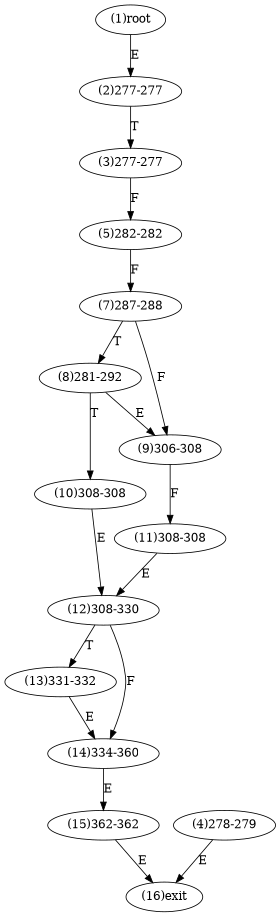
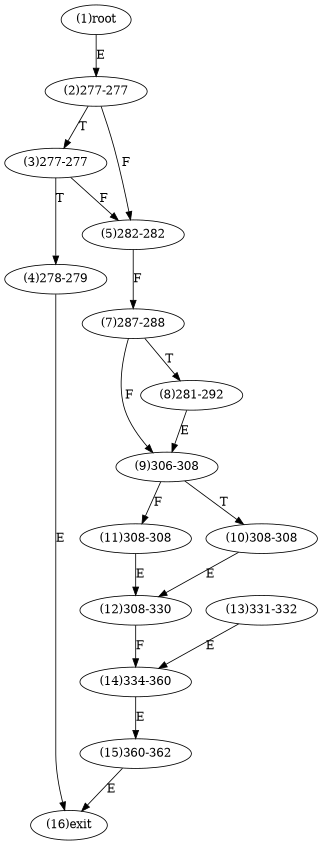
  digraph {
    n1 [label="(1)root"]
    n2 [label="(2)277-277"]
    n3 [label="(3)277-277"]
    n4 [label="(5)282-282"]
    n5 [label="(4)278-279"]
    n6 [label="(7)287-288"]
    n7 [label="(16)exit"]
    n8 [label="(8)281-292"]
    n9 [label="(9)306-308"]
-   n10 [label="(15)362-362"]
+   n10 [label="(15)360-362"]
    n11 [label="(10)308-308"]
    n12 [label="(11)308-308"]
    n13 [label="(12)308-330"]
    n14 [label="(13)331-332"]
    n15 [label="(14)334-360"]
    n1 -> n2 [label=E]
    n2 -> n3 [label=T]
+   n2 -> n4 [label=F]
    n3 -> n4 [label=F]
+   n3 -> n5 [label=T]
    n4 -> n6 [label=F]
    n5 -> n7 [label=E]
    n6 -> n8 [label=T]
    n6 -> n9 [label=F]
    n8 -> n9 [label=E]
-   n8 -> n11 [label=T]
+   n9 -> n11 [label=T]
    n9 -> n12 [label=F]
    n10 -> n7 [label=E]
    n11 -> n13 [label=E]
    n12 -> n13 [label=E]
-   n13 -> n14 [label=T]
    n13 -> n15 [label=F]
    n14 -> n15 [label=E]
    n15 -> n10 [label=E]
  }
